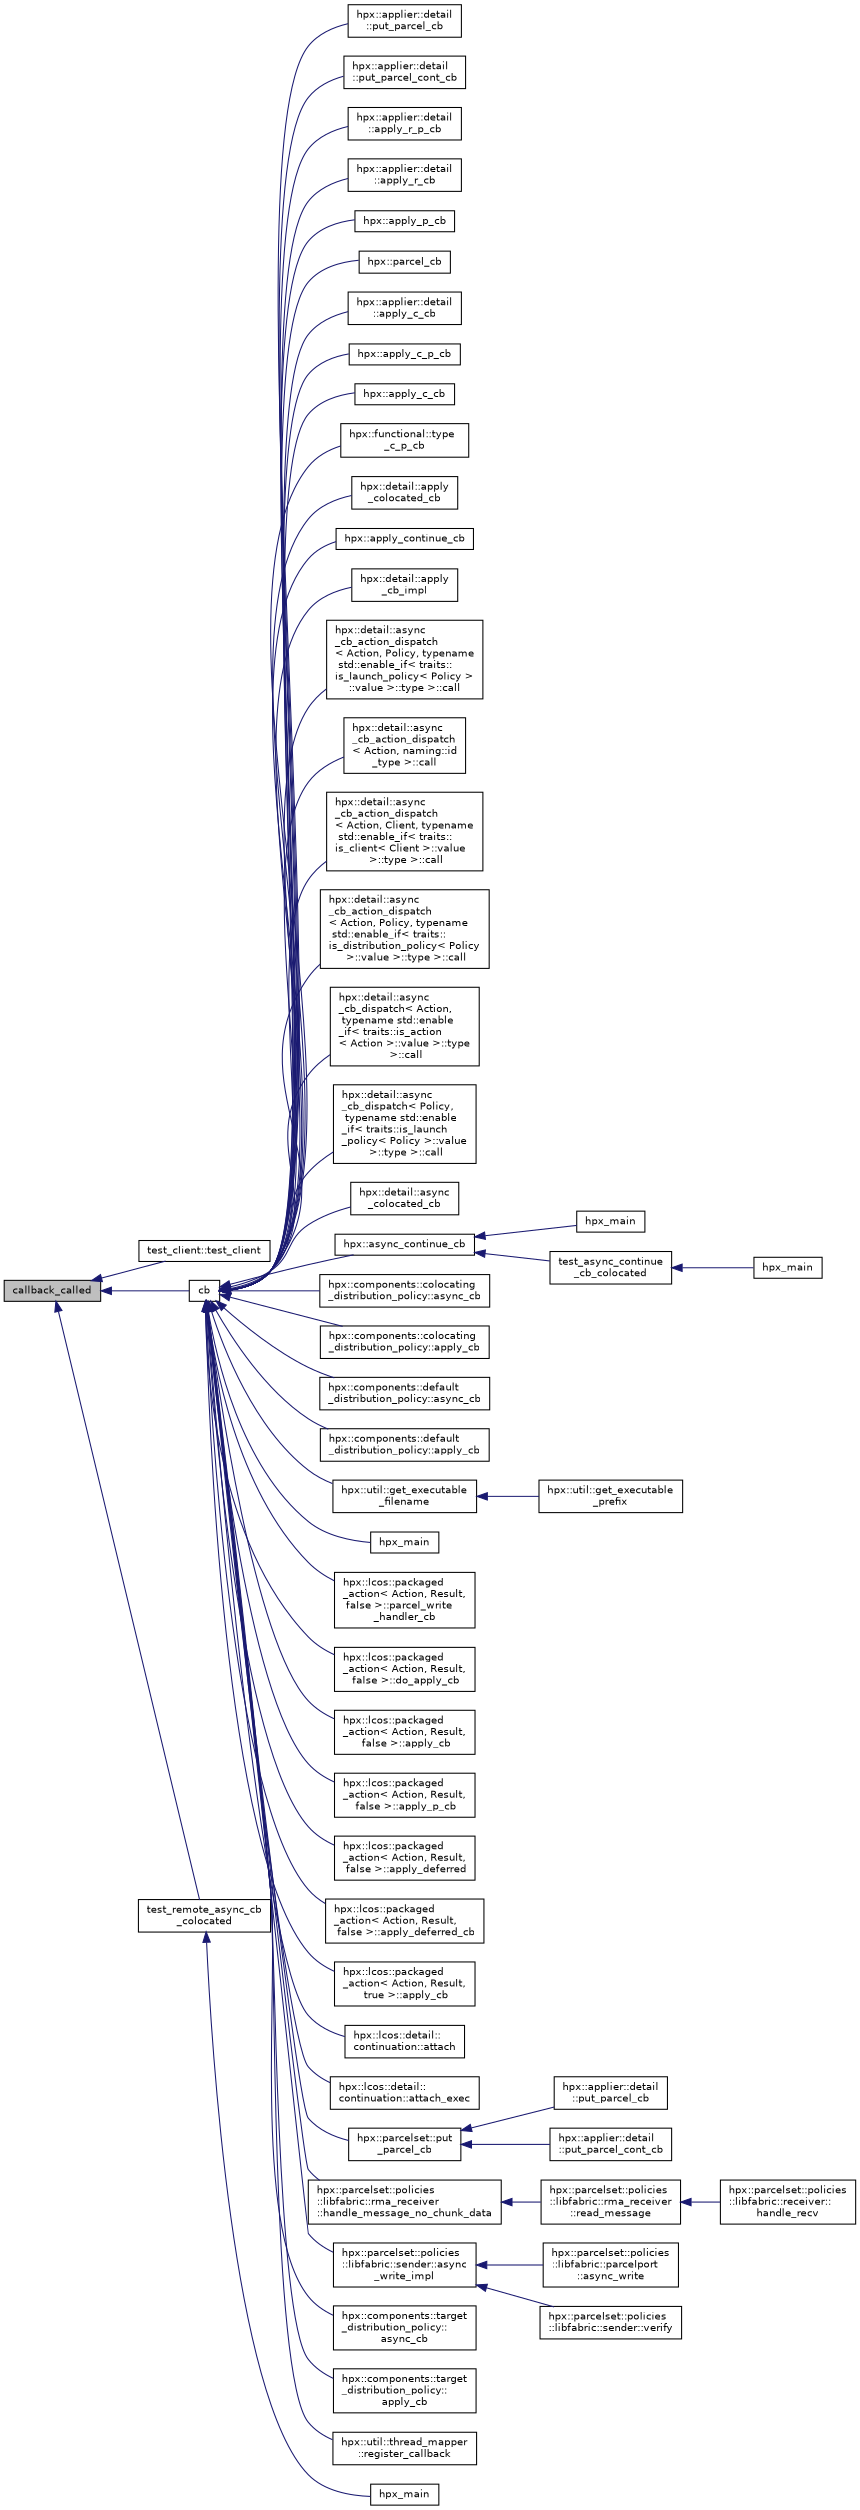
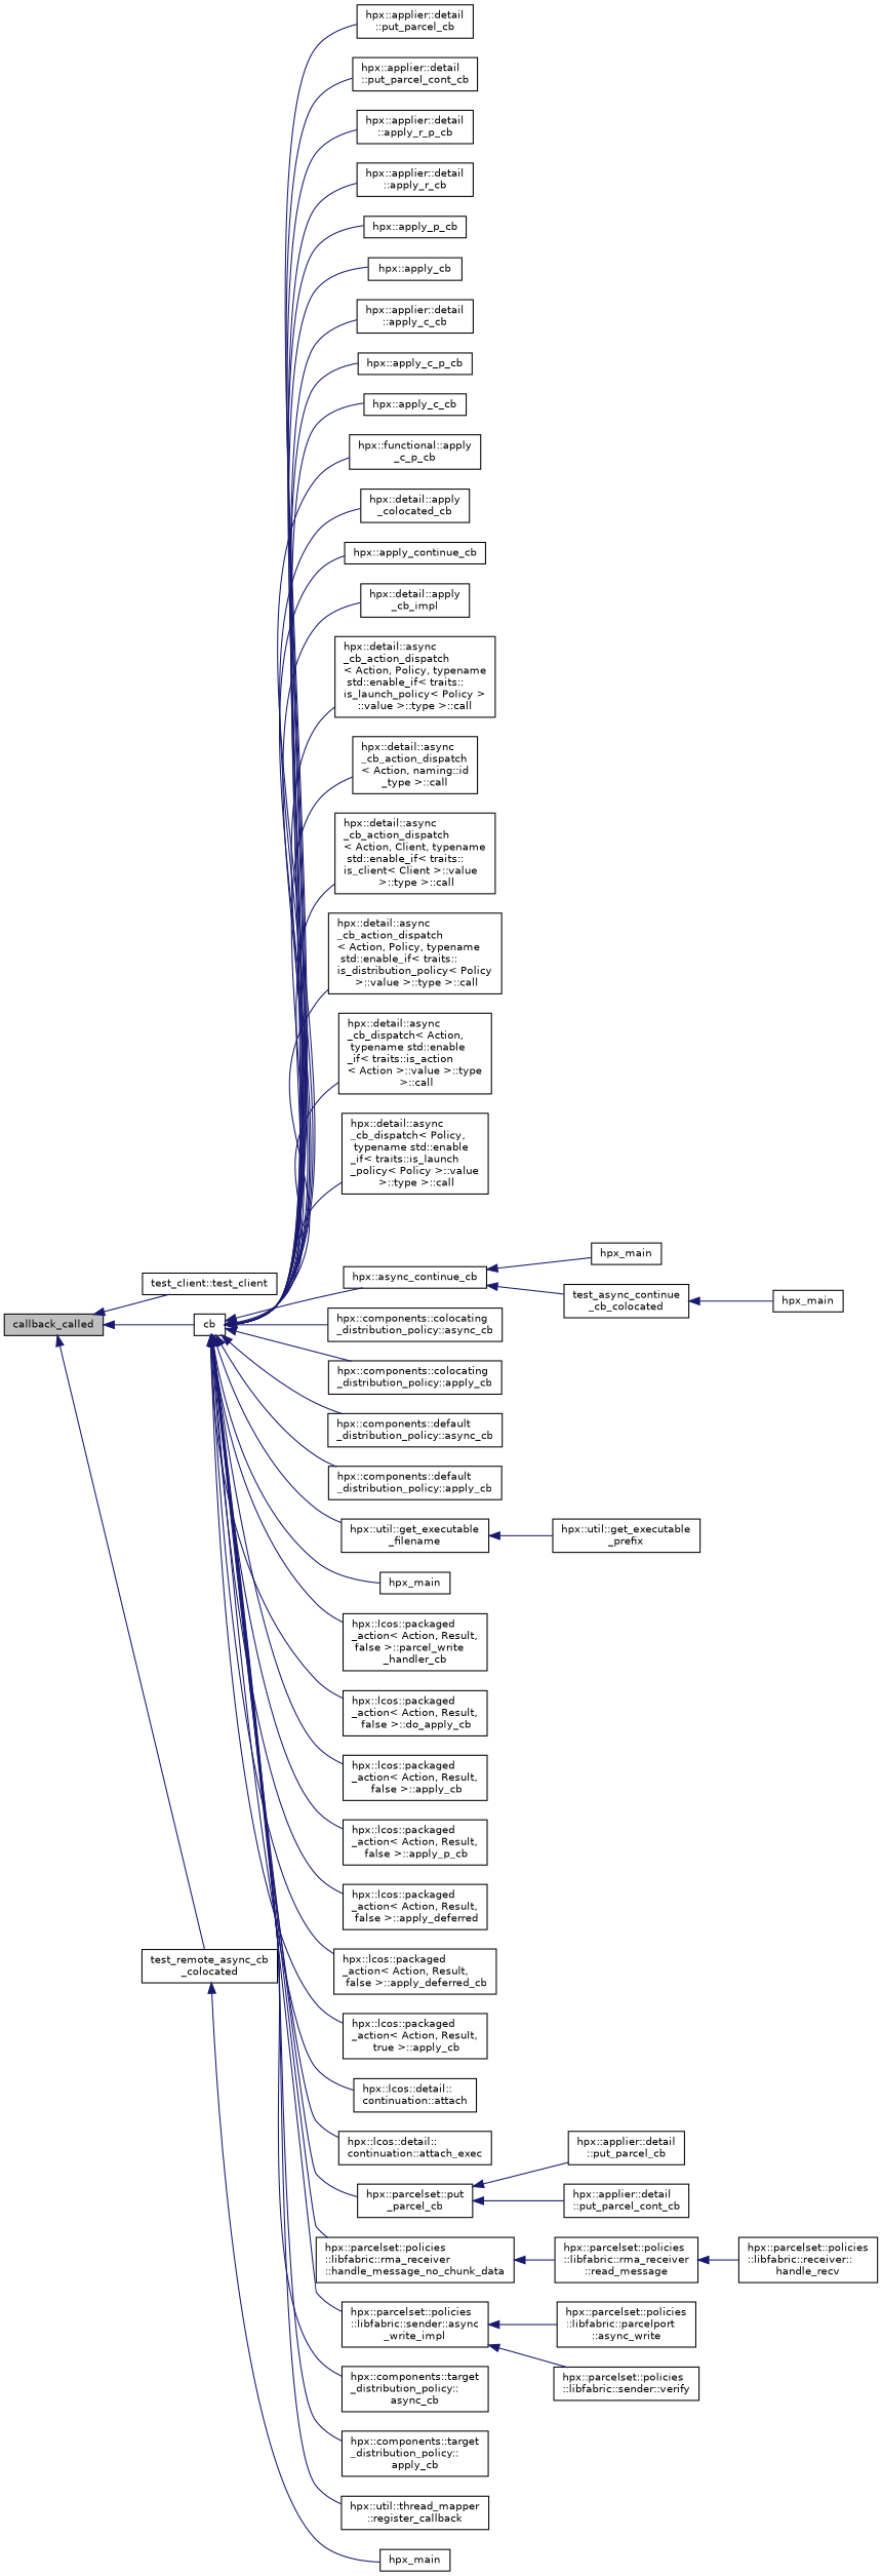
  digraph {
    rankdir=LR
    node [color=black fillcolor=white fontname=Helvetica fontsize=10 shape=record style=filled]
    edge [color=midnightblue dir=back fontname=Helvetica fontsize=10 labelfontname=Helvetica labelfontsize=10 style=solid]
    n1 [fillcolor=grey75 fontcolor=black height=0.2 label=callback_called width=0.4]
    n2 [height=0.2 label="test_client::test_client" width=0.4]
    n3 [height=0.2 label=cb width=0.4]
    n4 [height=0.2 label="test_remote_async_cb\l_colocated" width=0.4]
    n5 [height=0.2 label="hpx::applier::detail\l::put_parcel_cb" width=0.4]
    n6 [height=0.2 label="hpx::applier::detail\l::put_parcel_cont_cb" width=0.4]
    n7 [height=0.2 label="hpx::applier::detail\l::apply_r_p_cb" width=0.4]
    n8 [height=0.2 label="hpx::applier::detail\l::apply_r_cb" width=0.4]
    n9 [height=0.2 label="hpx::apply_p_cb" width=0.4]
-   n10 [height=0.2 label="hpx::parcel_cb" width=0.4]
+   n10 [height=0.2 label="hpx::apply_cb" width=0.4]
    n11 [height=0.2 label="hpx::applier::detail\l::apply_c_cb" width=0.4]
    n12 [height=0.2 label="hpx::apply_c_p_cb" width=0.4]
    n13 [height=0.2 label="hpx::apply_c_cb" width=0.4]
-   n14 [height=0.2 label="hpx::functional::type\l_c_p_cb" width=0.4]
+   n14 [height=0.2 label="hpx::functional::apply\l_c_p_cb" width=0.4]
    n15 [height=0.2 label="hpx::detail::apply\l_colocated_cb" width=0.4]
    n16 [height=0.2 label="hpx::apply_continue_cb" width=0.4]
    n17 [height=0.2 label="hpx::detail::apply\l_cb_impl" width=0.4]
    n18 [height=0.2 label="hpx::detail::async\l_cb_action_dispatch\l\< Action, Policy, typename\l std::enable_if\< traits::\lis_launch_policy\< Policy \>\l::value \>::type \>::call" width=0.4]
    n19 [height=0.2 label="hpx::detail::async\l_cb_action_dispatch\l\< Action, naming::id\l_type \>::call" width=0.4]
    n20 [height=0.2 label="hpx::detail::async\l_cb_action_dispatch\l\< Action, Client, typename\l std::enable_if\< traits::\lis_client\< Client \>::value\l \>::type \>::call" width=0.4]
    n21 [height=0.2 label="hpx::detail::async\l_cb_action_dispatch\l\< Action, Policy, typename\l std::enable_if\< traits::\lis_distribution_policy\< Policy\l \>::value \>::type \>::call" width=0.4]
    n22 [height=0.2 label="hpx::detail::async\l_cb_dispatch\< Action,\l typename std::enable\l_if\< traits::is_action\l\< Action \>::value \>::type\l \>::call" width=0.4]
    n23 [height=0.2 label="hpx::detail::async\l_cb_dispatch\< Policy,\l typename std::enable\l_if\< traits::is_launch\l_policy\< Policy \>::value\l \>::type \>::call" width=0.4]
-   n24 [height=0.2 label="hpx::detail::async\l_colocated_cb" width=0.4]
    n25 [height=0.2 label="hpx::async_continue_cb" width=0.4]
    n26 [height=0.2 label="hpx::components::colocating\l_distribution_policy::async_cb" width=0.4]
    n27 [height=0.2 label="hpx::components::colocating\l_distribution_policy::apply_cb" width=0.4]
    n28 [height=0.2 label="hpx::components::default\l_distribution_policy::async_cb" width=0.4]
    n29 [height=0.2 label="hpx::components::default\l_distribution_policy::apply_cb" width=0.4]
    n30 [height=0.2 label="hpx::util::get_executable\l_filename" width=0.4]
    n31 [height=0.2 label=hpx_main width=0.4]
    n32 [height=0.2 label="hpx::lcos::packaged\l_action\< Action, Result,\l false \>::parcel_write\l_handler_cb" width=0.4]
    n33 [height=0.2 label="hpx::lcos::packaged\l_action\< Action, Result,\l false \>::do_apply_cb" width=0.4]
    n34 [height=0.2 label="hpx::lcos::packaged\l_action\< Action, Result,\l false \>::apply_cb" width=0.4]
    n35 [height=0.2 label="hpx::lcos::packaged\l_action\< Action, Result,\l false \>::apply_p_cb" width=0.4]
    n36 [height=0.2 label="hpx::lcos::packaged\l_action\< Action, Result,\l false \>::apply_deferred" width=0.4]
    n37 [height=0.2 label="hpx::lcos::packaged\l_action\< Action, Result,\l false \>::apply_deferred_cb" width=0.4]
    n38 [height=0.2 label="hpx::lcos::packaged\l_action\< Action, Result,\l true \>::apply_cb" width=0.4]
    n39 [height=0.2 label="hpx::lcos::detail::\lcontinuation::attach" width=0.4]
    n40 [height=0.2 label="hpx::lcos::detail::\lcontinuation::attach_exec" width=0.4]
    n41 [height=0.2 label="hpx::parcelset::put\l_parcel_cb" width=0.4]
    n42 [height=0.2 label="hpx::parcelset::policies\l::libfabric::rma_receiver\l::handle_message_no_chunk_data" width=0.4]
    n43 [height=0.2 label="hpx::parcelset::policies\l::libfabric::sender::async\l_write_impl" width=0.4]
    n44 [height=0.2 label="hpx::components::target\l_distribution_policy::\lasync_cb" width=0.4]
    n45 [height=0.2 label="hpx::components::target\l_distribution_policy::\lapply_cb" width=0.4]
    n46 [height=0.2 label="hpx::util::thread_mapper\l::register_callback" width=0.4]
    n47 [height=0.2 label=hpx_main width=0.4]
    n48 [height=0.2 label=hpx_main width=0.4]
    n49 [height=0.2 label="test_async_continue\l_cb_colocated" width=0.4]
    n50 [height=0.2 label="hpx::util::get_executable\l_prefix" width=0.4]
    n51 [height=0.2 label="hpx::applier::detail\l::put_parcel_cb" width=0.4]
    n52 [height=0.2 label="hpx::applier::detail\l::put_parcel_cont_cb" width=0.4]
    n53 [height=0.2 label="hpx::parcelset::policies\l::libfabric::rma_receiver\l::read_message" width=0.4]
    n54 [height=0.2 label="hpx::parcelset::policies\l::libfabric::parcelport\l::async_write" width=0.4]
    n55 [height=0.2 label="hpx::parcelset::policies\l::libfabric::sender::verify" width=0.4]
    n56 [height=0.2 label=hpx_main width=0.4]
    n57 [height=0.2 label="hpx::parcelset::policies\l::libfabric::receiver::\lhandle_recv" width=0.4]
    n1 -> n2
    n1 -> n3
    n1 -> n4
    n3 -> n5
    n3 -> n6
    n3 -> n7
    n3 -> n8
    n3 -> n9
    n3 -> n10
    n3 -> n11
    n3 -> n12
    n3 -> n13
    n3 -> n14
    n3 -> n15
    n3 -> n16
    n3 -> n17
    n3 -> n18
    n3 -> n19
    n3 -> n20
    n3 -> n21
    n3 -> n22
    n3 -> n23
-   n3 -> n24
    n3 -> n25
    n3 -> n26
    n3 -> n27
    n3 -> n28
    n3 -> n29
    n3 -> n30
    n3 -> n31
    n3 -> n32
    n3 -> n33
    n3 -> n34
    n3 -> n35
    n3 -> n36
    n3 -> n37
    n3 -> n38
    n3 -> n39
    n3 -> n40
    n3 -> n41
    n3 -> n42
    n3 -> n43
    n3 -> n44
    n3 -> n45
    n3 -> n46
    n4 -> n47
    n25 -> n48
    n25 -> n49
    n30 -> n50
    n41 -> n51
    n41 -> n52
    n42 -> n53
    n43 -> n54
    n43 -> n55
    n49 -> n56
    n53 -> n57
  }
